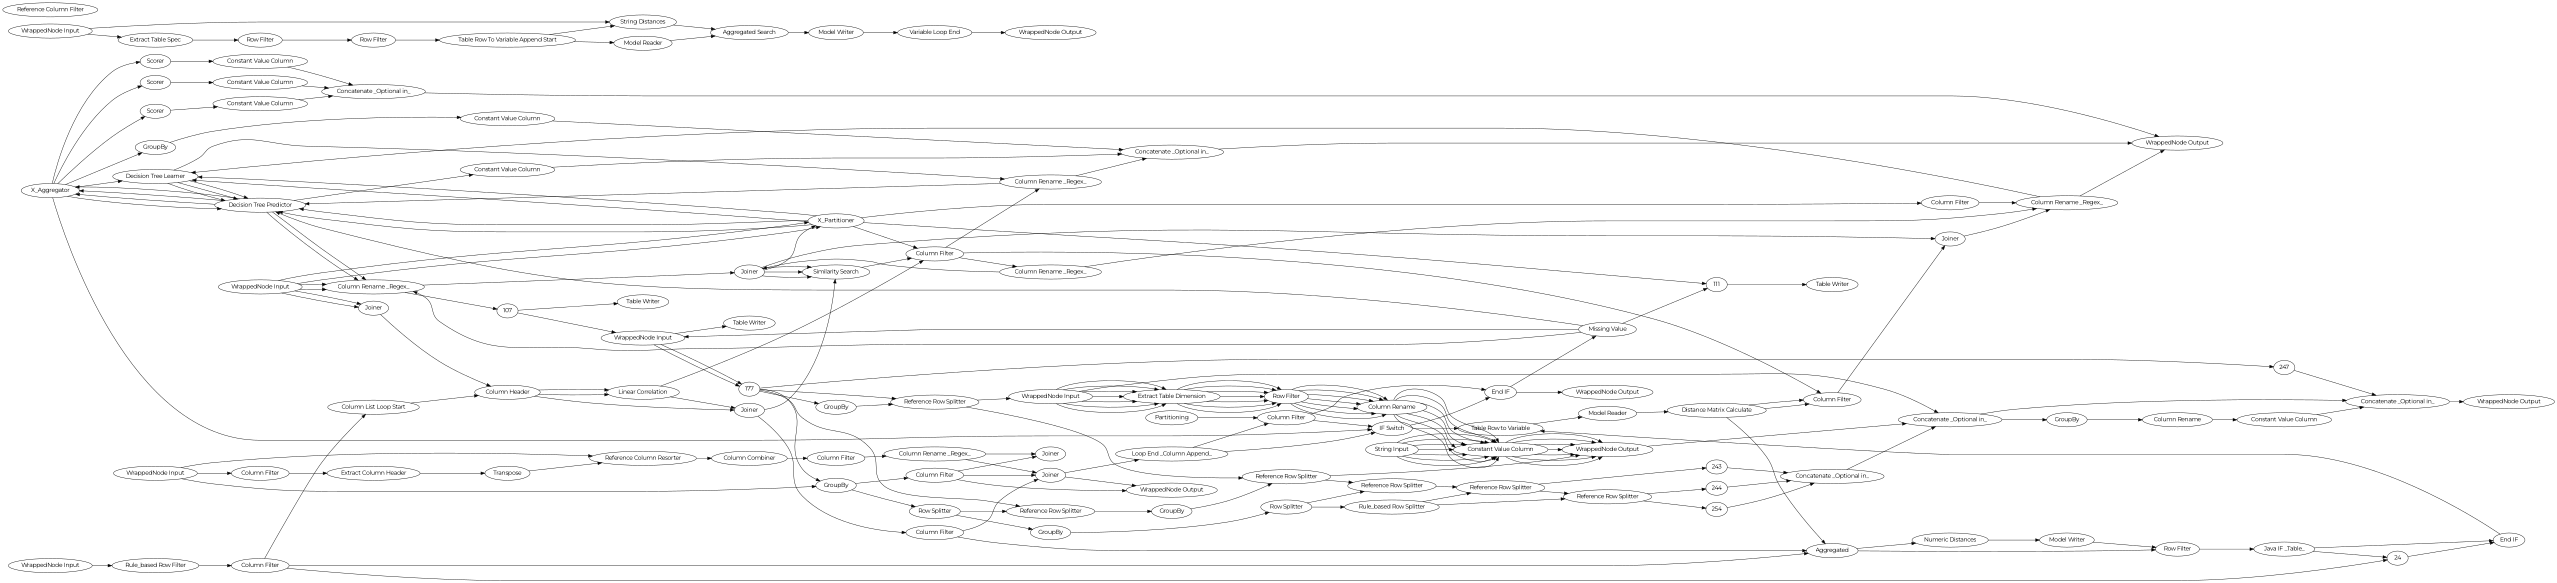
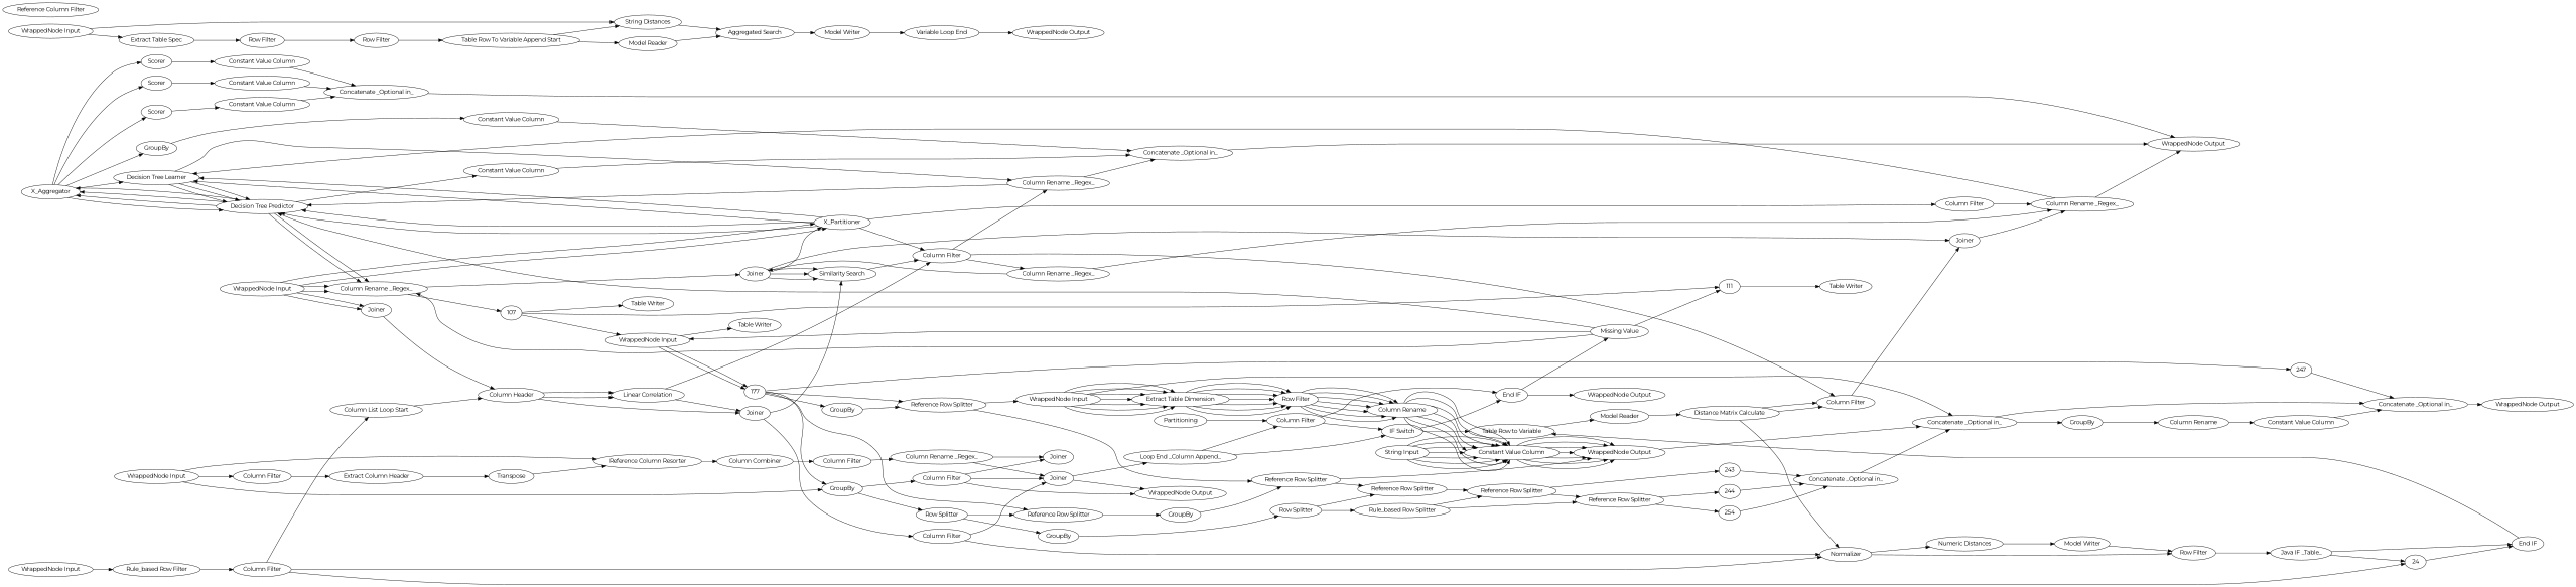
  digraph {
    fontname=Montserrat
    rankdir=LR
    node [fontname=Montserrat]
    edge [fontname=Montserrat]
    n1 [label=X_Aggregator]
    n2 [label="Decision Tree Learner"]
    n3 [label="Decision Tree Predictor"]
    n4 [label=Scorer]
    n5 [label=Scorer]
    n6 [label=Scorer]
    n7 [label=GroupBy]
    n8 [label="IF Switch"]
    n9 [label="Column Rename _Regex_"]
    n10 [label="Column Rename _Regex_"]
    n11 [label="Constant Value Column"]
    n12 [label="Constant Value Column"]
    n13 [label="Constant Value Column"]
    n14 [label="Constant Value Column"]
    n15 [label="Constant Value Column"]
    n16 [label="Table Row to Variable"]
    n17 [label="End IF"]
    n18 [label="Missing Value"]
    n19 [label="WrappedNode Input"]
    111
    n21 [label=Joiner]
    107
    n23 [label="Table Writer"]
    177
    n25 [label="Table Writer"]
    n26 [label="Numeric Distances"]
    n27 [label="Model Writer"]
    n28 [label="Row Filter"]
    n29 [label="Java IF _Table_"]
    n30 [label="Model Reader"]
    n31 [label="Distance Matrix Calculate"]
    n32 [label="Column Filter"]
-   n33 [label=Aggregated]
+   n33 [label=Normalizer]
    n34 [label="End IF"]
    24
    n36 [label="String Distances"]
    n37 [label="Aggregated Search"]
    n38 [label="Model Writer"]
    n39 [label="Variable Loop End"]
    n40 [label="Extract Table Spec"]
    n41 [label="Row Filter"]
    n42 [label="Row Filter"]
    n43 [label="Table Row To Variable Append Start"]
    n44 [label="Model Reader"]
    n45 [label="WrappedNode Output"]
    n46 [label="WrappedNode Input"]
    n47 [label=Joiner]
    n48 [label="Column Rename _Regex_"]
    n49 [label="Column Filter"]
    n50 [label=Joiner]
    n51 [label="Loop End _Column Append_"]
    n52 [label="WrappedNode Output"]
    n53 [label="Column Filter"]
    n54 [label="Column List Loop Start"]
    n55 [label="Column Header"]
    n56 [label="Similarity Search"]
    n57 [label="Column Filter"]
    n58 [label="Column Rename _Regex_"]
    n59 [label="WrappedNode Output"]
    n60 [label=Joiner]
    n61 [label=X_Partitioner]
    n62 [label="Column Filter"]
    n63 [label="Concatenate _Optional in_"]
    n64 [label="Linear Correlation"]
    n65 [label="Column Filter"]
    n66 [label="WrappedNode Input"]
    n67 [label="Rule_based Row Filter"]
    n68 [label="WrappedNode Output"]
    n69 [label="Reference Column Filter"]
    n70 [label=Joiner]
    n71 [label="Concatenate _Optional in_"]
    n72 [label="Table Writer"]
    n73 [label="WrappedNode Input"]
    n74 [label=GroupBy]
    n75 [label=GroupBy]
    n76 [label="Reference Row Splitter"]
    n77 [label="Reference Row Splitter"]
    247
    n79 [label="WrappedNode Output"]
    n80 [label="Column Rename _Regex_"]
    n81 [label=Joiner]
    n82 [label="Column Filter"]
    n83 [label="Column Filter"]
    n84 [label="WrappedNode Input"]
    n85 [label="Reference Column Resorter"]
    n86 [label="Column Filter"]
    n87 [label="Row Splitter"]
    n88 [label="Column Combiner"]
    n89 [label="Extract Column Header"]
    n90 [label=GroupBy]
    n91 [label=Transpose]
    n92 [label="Reference Row Splitter"]
    n93 [label="WrappedNode Input"]
    n94 [label="Rule_based Row Splitter"]
    n95 [label="Reference Row Splitter"]
    n96 [label="Reference Row Splitter"]
    243
    244
    254
    n100 [label="Concatenate _Optional in_"]
    n101 [label="Concatenate _Optional in_"]
    n102 [label="Concatenate _Optional in_"]
    n103 [label=GroupBy]
    n104 [label="Reference Row Splitter"]
    n105 [label="WrappedNode Output"]
    n106 [label="Extract Table Dimension"]
    n107 [label=GroupBy]
    n108 [label="Row Splitter"]
    n109 [label="Constant Value Column"]
    n110 [label="Row Filter"]
    n111 [label="Column Rename"]
    n112 [label="String Input"]
    n113 [label="Column Rename"]
    n114 [label="Constant Value Column"]
    n115 [label=Partitioning]
    n1 -> n2
    n1 -> n3
    n1 -> n4
    n1 -> n5
    n1 -> n6
    n1 -> n7
-   n1 -> n8
    n2 -> n3
    n2 -> n3
    n2 -> n3
    n2 -> n9
    n3 -> n1
    n3 -> n1
    n3 -> n1
    n3 -> n10
    n3 -> n10
    n3 -> n11
    n4 -> n12
    n5 -> n13
    n6 -> n14
    n7 -> n15
    n8 -> n16
    n8 -> n17
    n9 -> n3
    n9 -> n63
    n10 -> n21
    n10 -> 107
    n11 -> n63
    n12 -> n71
    n13 -> n71
    n14 -> n71
    n15 -> n63
    n16 -> n30
    n17 -> n18
    n17 -> n68
    n18 -> n3
    n18 -> n10
    n18 -> n19
    n18 -> 111
    n19 -> n23
    n19 -> 177
    n19 -> 177
    111 -> n25
    n21 -> n47
    n21 -> n56
    n21 -> n56
    n21 -> n56
    n21 -> n61
    107 -> n19
-   n61 -> 111
+   107 -> 111
    107 -> n72
    177 -> n74
    177 -> n75
    177 -> n76
    177 -> n77
    177 -> 247
    n26 -> n27
    n27 -> n28
    n28 -> n29
    n29 -> n34
    n29 -> 24
    n30 -> n31
    n31 -> n32
    n31 -> n32
    n31 -> n33
    n32 -> n47
    n33 -> n26
    n33 -> n28
    n34 -> n16
    24 -> n34
    n36 -> n37
    n37 -> n38
    n38 -> n39
    n39 -> n45
    n40 -> n41
    n41 -> n42
    n42 -> n43
    n43 -> n36
    n43 -> n44
    n44 -> n37
    n46 -> n36
    n46 -> n40
    n47 -> n48
    n48 -> n2
    n48 -> n59
    n49 -> n33
    n49 -> n50
    n50 -> n51
    n50 -> n52
    n51 -> n8
    n51 -> n65
    n53 -> n33
    n53 -> 24
    n53 -> n54
    n54 -> n55
    n55 -> n60
    n55 -> n64
    n55 -> n64
    n56 -> n57
    n57 -> n9
    n57 -> n32
    n57 -> n58
    n58 -> n21
    n58 -> n48
    n60 -> n49
    n60 -> n56
    n61 -> n2
    n61 -> n2
    n61 -> n3
    n61 -> n3
    n61 -> n57
    n61 -> n62
    n62 -> n48
    n63 -> n59
    n64 -> n57
    n64 -> n60
    n65 -> n8
    n65 -> n17
    n66 -> n67
    n67 -> n53
    n70 -> n55
    n71 -> n59
    n73 -> n10
    n73 -> n10
    n73 -> n61
    n73 -> n61
    n73 -> n70
    n73 -> n70
    n74 -> n83
    n74 -> n87
    n75 -> n76
    n76 -> n92
    n76 -> n93
    n77 -> n107
    247 -> n102
    n80 -> n50
    n80 -> n81
    n82 -> n80
    n83 -> n50
    n83 -> n52
    n83 -> n81
    n84 -> n74
    n84 -> n85
    n84 -> n86
    n85 -> n88
    n86 -> n89
    n87 -> n77
    n87 -> n90
    n88 -> n82
    n89 -> n91
    n90 -> n108
    n91 -> n85
    n92 -> n104
    n92 -> n105
    n93 -> n101
    n93 -> n106
    n93 -> n106
    n93 -> n106
    n93 -> n106
    n93 -> n106
    n93 -> n106
    n93 -> n106
    n94 -> n95
    n94 -> n96
    n95 -> n96
    n95 -> 243
    n96 -> 244
    n96 -> 254
    243 -> n100
    244 -> n100
    254 -> n100
    n100 -> n101
    n101 -> n102
    n101 -> n103
    n102 -> n79
    n103 -> n113
    n104 -> n95
    n105 -> n101
    n106 -> n110
    n106 -> n110
    n106 -> n110
    n106 -> n110
    n106 -> n110
    n106 -> n110
    n106 -> n110
    n107 -> n92
    n108 -> n94
    n108 -> n104
    n109 -> n105
    n109 -> n105
    n109 -> n105
    n109 -> n105
    n109 -> n105
    n109 -> n105
    n109 -> n105
    n110 -> n111
    n110 -> n111
    n110 -> n111
    n110 -> n111
    n110 -> n111
    n110 -> n111
    n110 -> n111
    n111 -> n109
    n111 -> n109
    n111 -> n109
    n111 -> n109
    n111 -> n109
    n111 -> n109
    n111 -> n109
    n112 -> n109
    n112 -> n109
    n112 -> n109
    n112 -> n109
    n112 -> n109
    n112 -> n109
    n112 -> n109
    n113 -> n114
    n114 -> n102
    n115 -> n65
  }
